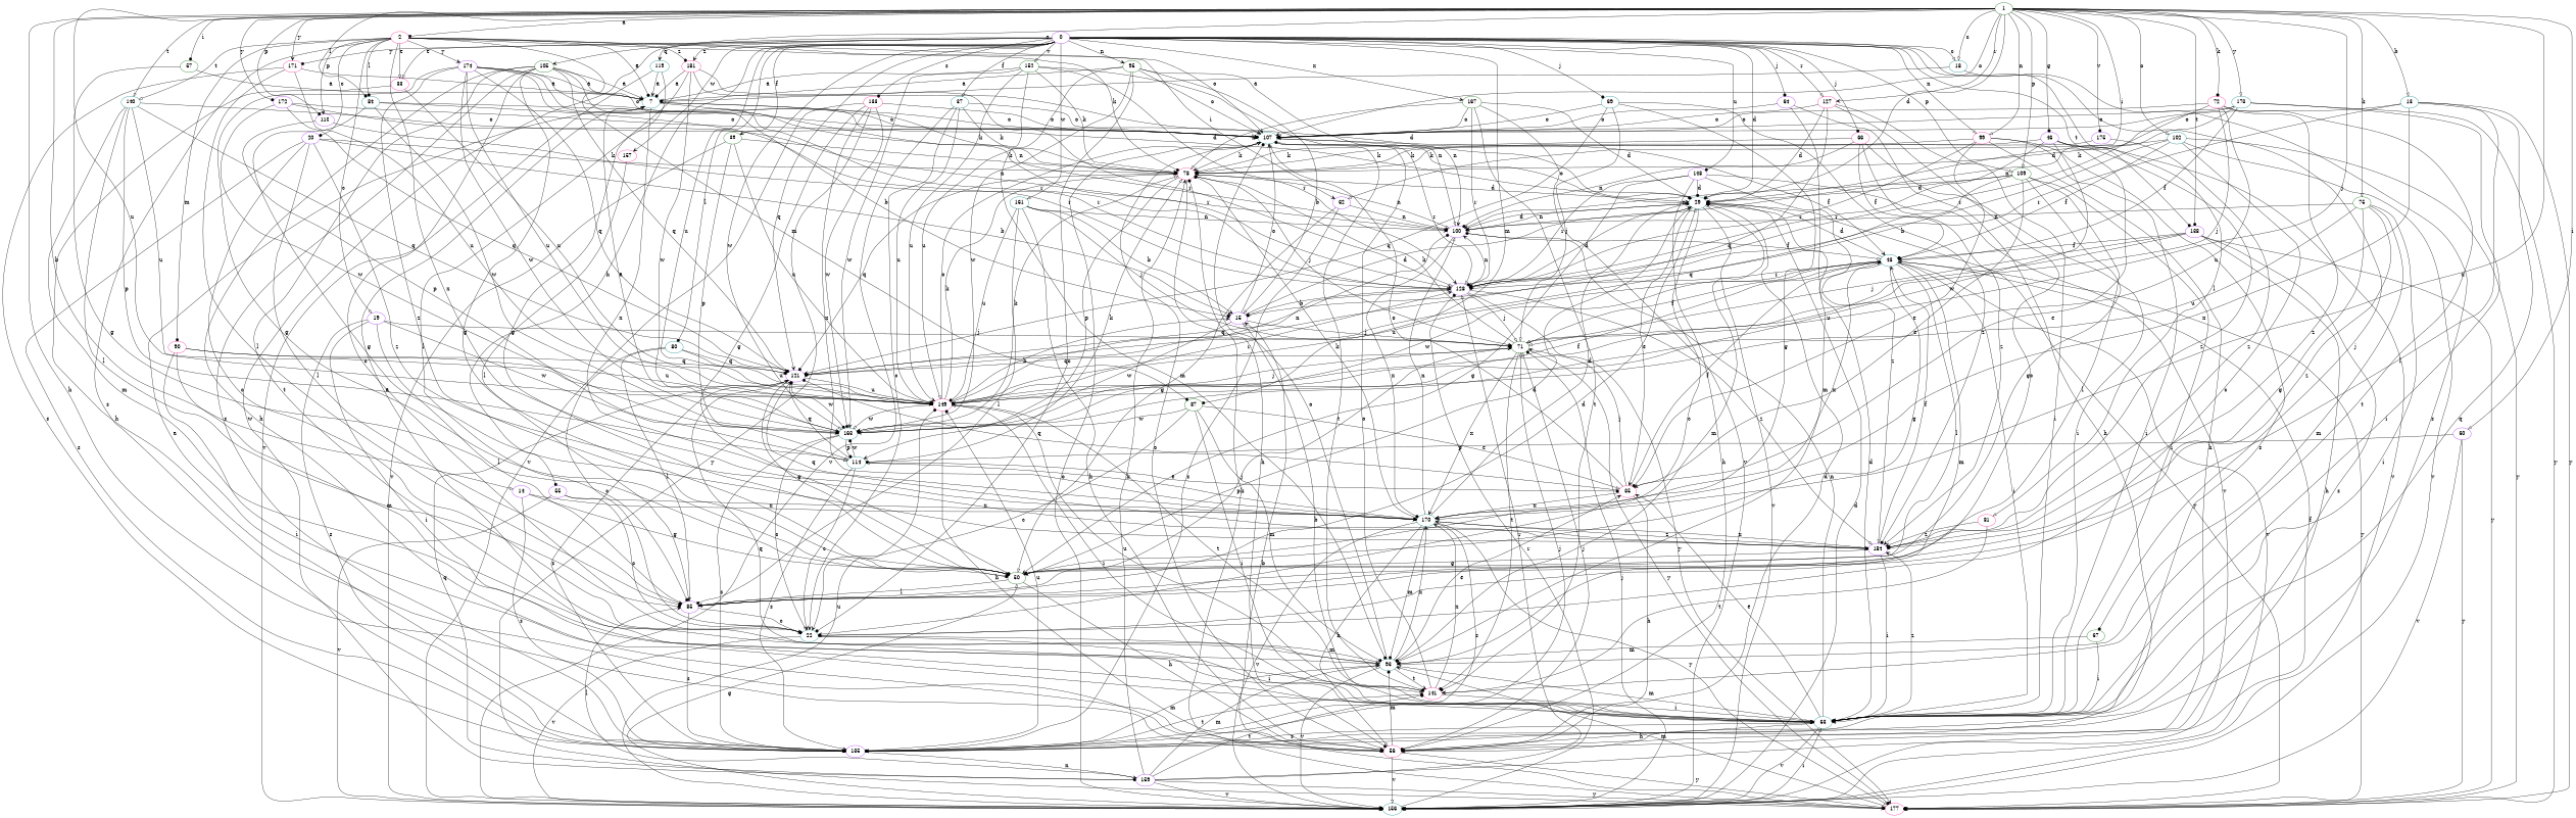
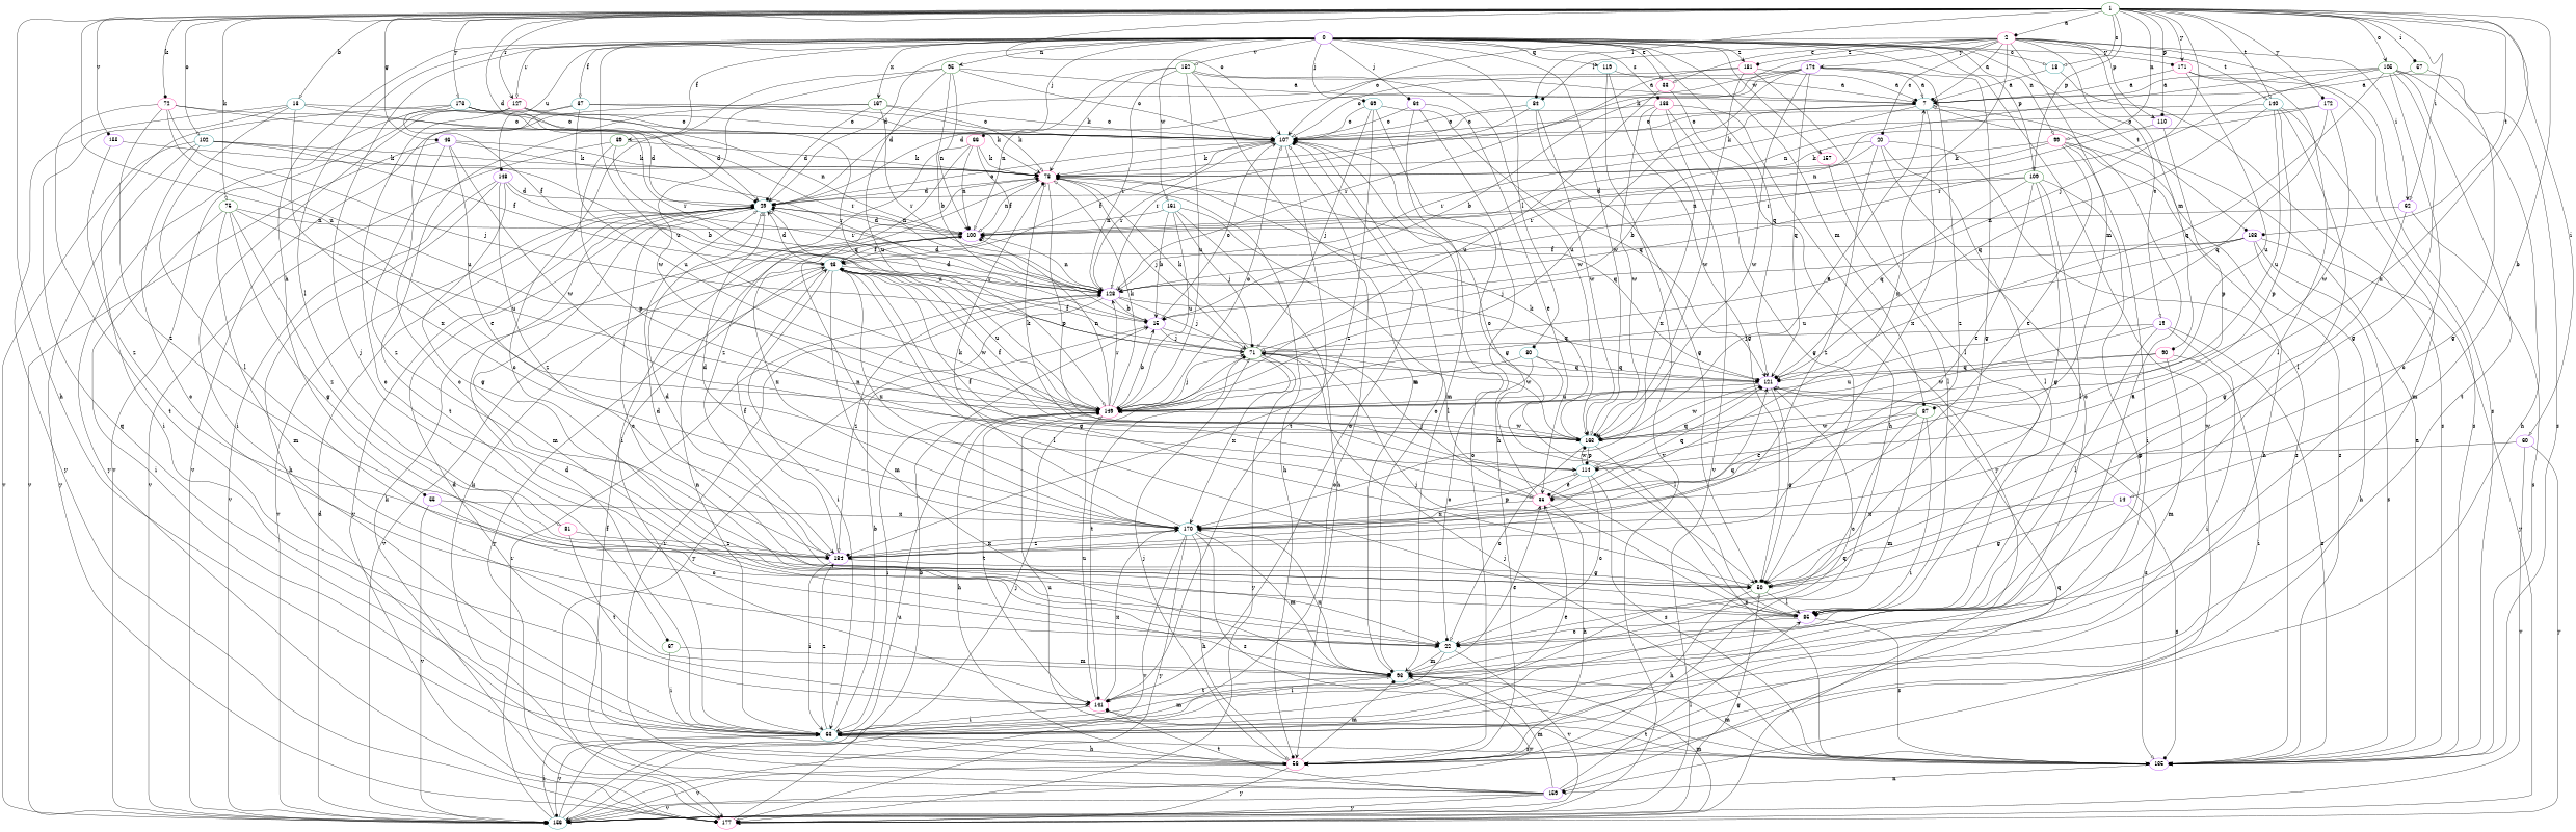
  strict digraph {
    node [color=purple]
    edge [arrowhead=vee]
    18 [color=teal]
    0
    29 [color=teal]
    33 [color=deeppink]
    37 [color=teal]
    39 [color=darkgreen]
    55
    64
    66 [color=deeppink]
    67 [color=darkgreen]
    69 [color=teal]
    80 [color=teal]
    81 [color=deeppink]
    87 [color=darkgreen]
    95 [color=darkgreen]
    99 [color=deeppink]
    109 [color=darkgreen]
    119 [color=teal]
    121
    127 [color=deeppink]
    133 [color=deeppink]
    138
    148
    149 [color=deeppink]
    152 [color=darkgreen]
    157 [color=deeppink]
    159
    161 [color=teal]
    163 [color=teal]
    167 [color=darkgreen]
    171 [color=deeppink]
    181 [color=deeppink]
    7 [color=teal]
    135
    107 [color=teal]
    177 [color=deeppink]
    22 [color=teal]
    93 [color=teal]
    156 [color=teal]
    35 [color=deeppink]
    100
    56 [color=deeppink]
    78 [color=deeppink]
    114 [color=teal]
    170 [color=teal]
    63 [color=teal]
    184
    43 [color=teal]
    71 [color=darkgreen]
    50 [color=darkgreen]
    85
    141 [color=deeppink]
    15
    128
    1 [color=darkgreen]
    2 [color=deeppink]
    13 [color=teal]
    14
    46
    57 [color=darkgreen]
    60
    62
    72 [color=deeppink]
    75 [color=darkgreen]
    84 [color=teal]
    102 [color=teal]
    105 [color=darkgreen]
    110
    140 [color=teal]
-   155 [label=175]
+   155
    172
    173 [color=teal]
    19
    20
    90 [color=deeppink]
    174
    18 -> 7 [label=a]
    18 -> 135 [label=s]
    0 -> 18 [arrowhead=onormal label=c]
    0 -> 29 [label=d]
    0 -> 33 [arrowhead=onormal label=e]
    0 -> 37 [arrowhead=onormal label=f]
    0 -> 39 [label=f]
    0 -> 55 [arrowhead=dot label=h]
    0 -> 64 [arrowhead=dot label=j]
    0 -> 66 [arrowhead=dot label=j]
    0 -> 67 [arrowhead=dot label=j]
    0 -> 69 [arrowhead=dot label=j]
    0 -> 80 [arrowhead=dot label=l]
    0 -> 81 [arrowhead=onormal label=l]
    0 -> 87 [arrowhead=dot label=m]
    0 -> 95 [label=n]
    0 -> 99 [arrowhead=onormal label=n]
    0 -> 109 [arrowhead=onormal label=p]
    0 -> 119 [label=q]
    0 -> 121 [label=q]
    0 -> 127 [arrowhead=onormal label=r]
    0 -> 133 [arrowhead=dot label=s]
    0 -> 138 [arrowhead=dot label=t]
    0 -> 148 [arrowhead=dot label=u]
    0 -> 149 [arrowhead=dot label=u]
    0 -> 152 [arrowhead=onormal label=v]
    0 -> 157 [label=w]
    0 -> 159 [arrowhead=dot label=w]
    0 -> 161 [arrowhead=onormal label=w]
    0 -> 163 [arrowhead=onormal label=w]
    0 -> 167 [label=x]
    0 -> 171 [arrowhead=dot label=y]
    0 -> 181 [label=z]
    29 -> 107 [arrowhead=onormal label=o]
    29 -> 177 [arrowhead=dot label=y]
    29 -> 22 [label=c]
    29 -> 93 [arrowhead=dot label=m]
    29 -> 156 [arrowhead=dot label=v]
-   29 -> 35 [label=e]
+   64 -> 35 [label=e]
    29 -> 100 [label=n]
    33 -> 149 [arrowhead=dot label=u]
    33 -> 56 [arrowhead=onormal label=h]
    37 -> 149 [arrowhead=dot label=u]
    37 -> 107 [arrowhead=dot label=o]
    37 -> 22 [label=c]
    37 -> 156 [arrowhead=dot label=v]
    37 -> 78 [label=k]
    39 -> 149 [label=u]
    39 -> 156 [label=v]
    39 -> 78 [label=k]
    39 -> 114 [arrowhead=onormal label=p]
    55 -> 22 [label=c]
    55 -> 156 [arrowhead=dot label=v]
    55 -> 170 [label=x]
    64 -> 107 [label=o]
    64 -> 93 [label=m]
    64 -> 56 [label=h]
    66 -> 100 [arrowhead=dot label=n]
    66 -> 78 [label=k]
    66 -> 63 [arrowhead=onormal label=i]
    66 -> 184 [label=z]
    66 -> 43 [arrowhead=dot label=f]
    67 -> 93 [arrowhead=dot label=m]
    67 -> 63 [label=i]
    69 -> 121 [label=q]
    69 -> 107 [label=o]
    69 -> 184 [arrowhead=dot label=z]
    69 -> 71 [arrowhead=onormal label=j]
    69 -> 50 [label=g]
    80 -> 121 [arrowhead=onormal label=q]
    80 -> 149 [arrowhead=onormal label=u]
    80 -> 22 [arrowhead=dot label=c]
    80 -> 85 [arrowhead=onormal label=l]
    81 -> 184 [label=z]
    81 -> 141 [arrowhead=onormal label=t]
    87 -> 163 [label=w]
    87 -> 22 [label=c]
    87 -> 93 [arrowhead=dot label=m]
    87 -> 35 [arrowhead=onormal label=e]
    87 -> 63 [label=i]
    95 -> 149 [arrowhead=onormal label=u]
    95 -> 163 [arrowhead=dot label=w]
    95 -> 7 [arrowhead=dot label=a]
    95 -> 107 [label=o]
    95 -> 22 [arrowhead=dot label=c]
    95 -> 100 [label=n]
    95 -> 15 [arrowhead=onormal label=b]
    99 -> 135 [label=s]
    99 -> 35 [arrowhead=dot label=e]
    99 -> 56 [label=h]
    99 -> 78 [arrowhead=onormal label=k]
    99 -> 63 [arrowhead=onormal label=i]
    99 -> 128 [label=r]
    109 -> 29 [arrowhead=dot label=d]
    109 -> 121 [arrowhead=dot label=q]
    109 -> 35 [label=e]
    109 -> 100 [label=n]
    109 -> 63 [arrowhead=dot label=i]
    109 -> 50 [arrowhead=onormal label=g]
    109 -> 85 [arrowhead=onormal label=l]
    119 -> 7 [label=a]
    119 -> 156 [label=v]
    119 -> 50 [arrowhead=dot label=g]
    121 -> 149 [label=u]
    121 -> 163 [arrowhead=dot label=w]
    121 -> 135 [arrowhead=onormal label=s]
    121 -> 50 [arrowhead=dot label=g]
    127 -> 29 [label=d]
    127 -> 121 [arrowhead=onormal label=q]
    127 -> 107 [label=o]
    127 -> 22 [arrowhead=dot label=c]
    127 -> 63 [arrowhead=onormal label=i]
    133 -> 163 [arrowhead=dot label=w]
    133 -> 107 [arrowhead=dot label=o]
    133 -> 177 [label=y]
    133 -> 156 [arrowhead=dot label=v]
    133 -> 170 [arrowhead=dot label=x]
    133 -> 50 [arrowhead=dot label=g]
    138 -> 149 [arrowhead=dot label=u]
    138 -> 135 [arrowhead=dot label=s]
    138 -> 177 [label=y]
    138 -> 56 [arrowhead=dot label=h]
    138 -> 43 [label=f]
    138 -> 71 [arrowhead=onormal label=j]
    148 -> 29 [arrowhead=dot label=d]
    148 -> 156 [arrowhead=onormal label=v]
    148 -> 56 [arrowhead=dot label=h]
    148 -> 184 [arrowhead=onormal label=z]
    148 -> 50 [label=g]
    148 -> 128 [arrowhead=dot label=r]
    149 -> 163 [arrowhead=onormal label=w]
    149 -> 107 [arrowhead=onormal label=o]
    149 -> 100 [arrowhead=dot label=n]
    149 -> 56 [arrowhead=onormal label=h]
    149 -> 78 [arrowhead=onormal label=k]
    149 -> 63 [label=i]
    149 -> 71 [label=j]
    149 -> 141 [label=t]
    149 -> 15 [label=b]
    149 -> 128 [label=r]
    152 -> 149 [label=u]
    152 -> 163 [label=w]
    152 -> 7 [arrowhead=onormal label=a]
    152 -> 93 [arrowhead=dot label=m]
    152 -> 100 [arrowhead=onormal label=n]
    152 -> 78 [label=k]
    152 -> 128 [label=r]
    157 -> 85 [label=l]
    159 -> 121 [arrowhead=onormal label=q]
    159 -> 177 [arrowhead=dot label=y]
    159 -> 93 [arrowhead=onormal label=m]
    159 -> 156 [arrowhead=onormal label=v]
    159 -> 78 [label=k]
    159 -> 43 [label=f]
    159 -> 85 [label=l]
    159 -> 141 [arrowhead=dot label=t]
    159 -> 128 [arrowhead=onormal label=r]
    161 -> 149 [arrowhead=dot label=u]
    161 -> 100 [label=n]
    161 -> 56 [label=h]
    161 -> 71 [arrowhead=dot label=j]
    161 -> 85 [arrowhead=dot label=l]
    161 -> 15 [label=b]
    163 -> 7 [label=a]
    163 -> 135 [arrowhead=onormal label=s]
    163 -> 22 [arrowhead=onormal label=c]
    163 -> 78 [arrowhead=onormal label=k]
    163 -> 114 [arrowhead=dot label=p]
    163 -> 43 [arrowhead=dot label=f]
    167 -> 29 [arrowhead=dot label=d]
    167 -> 107 [label=o]
    167 -> 156 [label=v]
    167 -> 78 [arrowhead=onormal label=k]
    167 -> 141 [arrowhead=dot label=t]
    167 -> 128 [label=r]
    171 -> 149 [label=u]
    171 -> 7 [arrowhead=onormal label=a]
    171 -> 135 [label=s]
    171 -> 85 [arrowhead=dot label=l]
    181 -> 29 [arrowhead=onormal label=d]
    181 -> 163 [label=w]
    181 -> 7 [arrowhead=dot label=a]
    181 -> 85 [arrowhead=dot label=l]
    181 -> 128 [arrowhead=onormal label=r]
    7 -> 107 [label=o]
    7 -> 78 [label=k]
    7 -> 170 [arrowhead=onormal label=x]
    7 -> 128 [label=r]
    135 -> 149 [arrowhead=dot label=u]
    135 -> 159 [label=n]
    135 -> 7 [arrowhead=onormal label=a]
    135 -> 93 [label=m]
    135 -> 71 [arrowhead=onormal label=j]
    135 -> 141 [arrowhead=dot label=t]
    107 -> 78 [label=k]
    107 -> 43 [label=f]
    107 -> 141 [arrowhead=dot label=t]
    107 -> 128 [arrowhead=onormal label=r]
    177 -> 93 [label=m]
    177 -> 78 [arrowhead=dot label=k]
    177 -> 15 [label=b]
    22 -> 93 [arrowhead=onormal label=m]
    22 -> 156 [arrowhead=onormal label=v]
    22 -> 63 [label=i]
    93 -> 7 [arrowhead=onormal label=a]
    93 -> 107 [arrowhead=dot label=o]
    93 -> 156 [label=v]
    93 -> 35 [label=e]
    93 -> 170 [label=x]
    93 -> 141 [label=t]
    156 -> 29 [arrowhead=dot label=d]
    156 -> 149 [arrowhead=dot label=u]
    156 -> 107 [arrowhead=onormal label=o]
    156 -> 63 [arrowhead=onormal label=i]
    156 -> 71 [arrowhead=dot label=j]
    156 -> 50 [arrowhead=onormal label=g]
    156 -> 128 [arrowhead=dot label=r]
    35 -> 121 [arrowhead=dot label=q]
    35 -> 107 [arrowhead=onormal label=o]
    35 -> 56 [arrowhead=onormal label=h]
    35 -> 170 [label=x]
    35 -> 43 [arrowhead=onormal label=f]
    35 -> 71 [label=j]
    100 -> 29 [arrowhead=dot label=d]
    100 -> 170 [arrowhead=dot label=x]
    100 -> 43 [arrowhead=onormal label=f]
    56 -> 29 [label=d]
    56 -> 107 [label=o]
    56 -> 177 [label=y]
    56 -> 93 [arrowhead=dot label=m]
    56 -> 156 [arrowhead=onormal label=v]
    56 -> 71 [arrowhead=onormal label=j]
    78 -> 29 [label=d]
    78 -> 121 [arrowhead=dot label=q]
    78 -> 100 [arrowhead=onormal label=n]
    78 -> 56 [arrowhead=dot label=h]
    78 -> 114 [label=p]
    78 -> 71 [label=j]
    114 -> 121 [arrowhead=dot label=q]
    114 -> 163 [arrowhead=dot label=w]
    114 -> 135 [label=s]
    114 -> 22 [label=c]
    114 -> 35 [arrowhead=dot label=e]
    114 -> 78 [arrowhead=onormal label=k]
    170 -> 29 [arrowhead=onormal label=d]
    170 -> 135 [arrowhead=onormal label=s]
    170 -> 177 [arrowhead=onormal label=y]
    170 -> 93 [arrowhead=dot label=m]
    170 -> 156 [label=v]
    170 -> 100 [arrowhead=onormal label=n]
    170 -> 56 [arrowhead=onormal label=h]
    170 -> 78 [arrowhead=dot label=k]
    170 -> 114 [arrowhead=onormal label=p]
    170 -> 184 [label=z]
    63 -> 29 [arrowhead=dot label=d]
    63 -> 121 [label=q]
    63 -> 135 [arrowhead=dot label=s]
    63 -> 93 [arrowhead=onormal label=m]
    63 -> 156 [arrowhead=dot label=v]
    63 -> 35 [label=e]
    63 -> 100 [arrowhead=dot label=n]
    63 -> 56 [arrowhead=onormal label=h]
    63 -> 184 [label=z]
    63 -> 15 [arrowhead=onormal label=b]
    184 -> 121 [label=q]
    184 -> 170 [label=x]
    184 -> 63 [label=i]
    184 -> 43 [label=f]
    184 -> 50 [label=g]
    43 -> 29 [label=d]
    43 -> 149 [label=u]
    43 -> 163 [arrowhead=onormal label=w]
    43 -> 177 [label=y]
    43 -> 93 [label=m]
    43 -> 156 [arrowhead=onormal label=v]
    43 -> 170 [label=x]
    43 -> 63 [label=i]
    43 -> 50 [arrowhead=onormal label=g]
    43 -> 85 [arrowhead=onormal label=l]
    43 -> 128 [arrowhead=dot label=r]
    71 -> 121 [arrowhead=dot label=q]
    71 -> 177 [arrowhead=dot label=y]
    71 -> 78 [arrowhead=dot label=k]
    71 -> 170 [label=x]
    71 -> 43 [label=f]
    71 -> 141 [arrowhead=dot label=t]
    50 -> 29 [arrowhead=onormal label=d]
    50 -> 56 [label=h]
    50 -> 85 [label=l]
    85 -> 29 [arrowhead=onormal label=d]
    85 -> 135 [label=s]
    85 -> 22 [arrowhead=dot label=c]
    85 -> 71 [label=j]
    141 -> 149 [arrowhead=onormal label=u]
    141 -> 107 [arrowhead=dot label=o]
    141 -> 170 [label=x]
    141 -> 63 [arrowhead=onormal label=i]
    15 -> 29 [arrowhead=onormal label=d]
    15 -> 163 [label=w]
    15 -> 107 [label=o]
    15 -> 71 [label=j]
    128 -> 29 [label=d]
    128 -> 121 [arrowhead=onormal label=q]
    128 -> 177 [label=y]
    128 -> 100 [label=n]
    128 -> 184 [arrowhead=onormal label=z]
    128 -> 71 [arrowhead=onormal label=j]
    128 -> 15 [label=b]
    1 -> 18 [arrowhead=onormal label=c]
    1 -> 29 [arrowhead=dot label=d]
    1 -> 99 [arrowhead=onormal label=n]
    1 -> 109 [arrowhead=onormal label=p]
    1 -> 127 [label=r]
    1 -> 138 [arrowhead=dot label=t]
    1 -> 149 [arrowhead=dot label=u]
    1 -> 171 [label=y]
    1 -> 107 [label=o]
    1 -> 56 [arrowhead=dot label=h]
    1 -> 170 [arrowhead=onormal label=x]
    1 -> 71 [arrowhead=onormal label=j]
    1 -> 2 [arrowhead=dot label=a]
    1 -> 13 [arrowhead=onormal label=b]
    1 -> 14 [arrowhead=onormal label=b]
    1 -> 46 [arrowhead=dot label=g]
    1 -> 57 [arrowhead=dot label=i]
    1 -> 60 [arrowhead=onormal label=i]
    1 -> 62 [arrowhead=onormal label=i]
    1 -> 72 [arrowhead=dot label=k]
    1 -> 75 [arrowhead=onormal label=k]
    1 -> 84 [arrowhead=dot label=l]
    1 -> 102 [arrowhead=onormal label=o]
    1 -> 105 [label=o]
    1 -> 110 [arrowhead=dot label=p]
    1 -> 140 [arrowhead=onormal label=t]
    1 -> 155 [arrowhead=dot label=v]
    1 -> 172 [arrowhead=dot label=y]
    1 -> 173 [arrowhead=onormal label=y]
    2 -> 33 [arrowhead=onormal label=e]
    2 -> 87 [arrowhead=dot label=m]
    2 -> 181 [arrowhead=dot label=z]
    2 -> 7 [arrowhead=dot label=a]
    2 -> 135 [arrowhead=onormal label=s]
    2 -> 107 [label=o]
    2 -> 78 [arrowhead=dot label=k]
    2 -> 170 [label=x]
    2 -> 62 [label=i]
    2 -> 84 [arrowhead=dot label=l]
    2 -> 110 [label=p]
    2 -> 140 [arrowhead=onormal label=t]
    2 -> 19 [arrowhead=onormal label=c]
    2 -> 20 [arrowhead=dot label=c]
    2 -> 90 [arrowhead=dot label=m]
    2 -> 174 [label=y]
    13 -> 107 [arrowhead=dot label=o]
    13 -> 177 [arrowhead=dot label=y]
    13 -> 170 [arrowhead=onormal label=x]
    13 -> 63 [label=q]
    13 -> 85 [arrowhead=onormal label=l]
    13 -> 128 [arrowhead=dot label=r]
    14 -> 135 [arrowhead=dot label=s]
    14 -> 170 [label=x]
    14 -> 50 [arrowhead=onormal label=g]
    46 -> 163 [label=w]
    46 -> 156 [arrowhead=onormal label=v]
    46 -> 35 [arrowhead=onormal label=e]
    46 -> 78 [arrowhead=dot label=k]
    46 -> 184 [arrowhead=onormal label=z]
    46 -> 128 [label=r]
    57 -> 7 [label=a]
    57 -> 50 [arrowhead=dot label=g]
    60 -> 177 [arrowhead=onormal label=y]
    60 -> 156 [label=v]
    60 -> 114 [arrowhead=dot label=p]
    62 -> 135 [arrowhead=onormal label=s]
    62 -> 100 [arrowhead=dot label=n]
    62 -> 50 [arrowhead=onormal label=g]
    72 -> 149 [label=u]
    72 -> 107 [label=o]
    72 -> 184 [label=z]
    72 -> 71 [arrowhead=onormal label=j]
    72 -> 141 [label=t]
    72 -> 128 [label=r]
    75 -> 149 [arrowhead=dot label=u]
    75 -> 93 [arrowhead=onormal label=m]
    75 -> 100 [arrowhead=onormal label=n]
    75 -> 63 [label=i]
    75 -> 184 [arrowhead=dot label=z]
    75 -> 50 [label=g]
    84 -> 163 [label=w]
    84 -> 107 [label=o]
    84 -> 50 [arrowhead=dot label=g]
    84 -> 128 [arrowhead=onormal label=r]
    102 -> 177 [arrowhead=dot label=y]
    102 -> 22 [label=c]
    102 -> 156 [arrowhead=onormal label=v]
    102 -> 78 [label=k]
    102 -> 43 [arrowhead=dot label=f]
    102 -> 15 [arrowhead=dot label=b]
    105 -> 121 [arrowhead=dot label=q]
    105 -> 7 [label=a]
    105 -> 135 [arrowhead=onormal label=s]
    105 -> 22 [label=c]
    105 -> 100 [arrowhead=onormal label=n]
    105 -> 56 [arrowhead=dot label=h]
    105 -> 50 [arrowhead=onormal label=g]
    105 -> 141 [arrowhead=onormal label=t]
    105 -> 128 [arrowhead=onormal label=r]
    110 -> 114 [arrowhead=onormal label=p]
    110 -> 128 [label=r]
    140 -> 121 [arrowhead=onormal label=q]
    140 -> 149 [arrowhead=dot label=u]
    140 -> 107 [label=o]
    140 -> 93 [label=m]
    140 -> 114 [arrowhead=onormal label=p]
    140 -> 85 [arrowhead=dot label=l]
    155 -> 78 [label=k]
    155 -> 184 [arrowhead=dot label=z]
    172 -> 121 [arrowhead=dot label=q]
    172 -> 163 [arrowhead=onormal label=w]
    172 -> 107 [label=o]
    172 -> 100 [arrowhead=dot label=n]
    173 -> 29 [label=d]
    173 -> 107 [arrowhead=onormal label=o]
    173 -> 177 [arrowhead=dot label=y]
    173 -> 100 [arrowhead=dot label=n]
    173 -> 63 [arrowhead=onormal label=i]
    173 -> 43 [arrowhead=onormal label=f]
    19 -> 163 [arrowhead=dot label=w]
    19 -> 135 [arrowhead=onormal label=s]
    19 -> 63 [label=i]
    19 -> 71 [arrowhead=onormal label=j]
    19 -> 85 [arrowhead=onormal label=l]
    20 -> 135 [arrowhead=dot label=s]
    20 -> 22 [arrowhead=dot label=c]
    20 -> 78 [arrowhead=dot label=k]
    20 -> 184 [label=z]
    20 -> 85 [arrowhead=dot label=l]
    20 -> 15 [label=b]
    90 -> 121 [arrowhead=dot label=q]
    90 -> 149 [label=u]
    90 -> 93 [arrowhead=onormal label=m]
    90 -> 63 [arrowhead=onormal label=i]
    174 -> 29 [arrowhead=onormal label=d]
    174 -> 121 [label=q]
    174 -> 149 [arrowhead=onormal label=u]
    174 -> 163 [label=w]
    174 -> 7 [arrowhead=onormal label=a]
    174 -> 107 [arrowhead=onormal label=o]
    174 -> 184 [arrowhead=dot label=z]
    174 -> 50 [label=g]
    174 -> 15 [arrowhead=dot label=b]
  }
